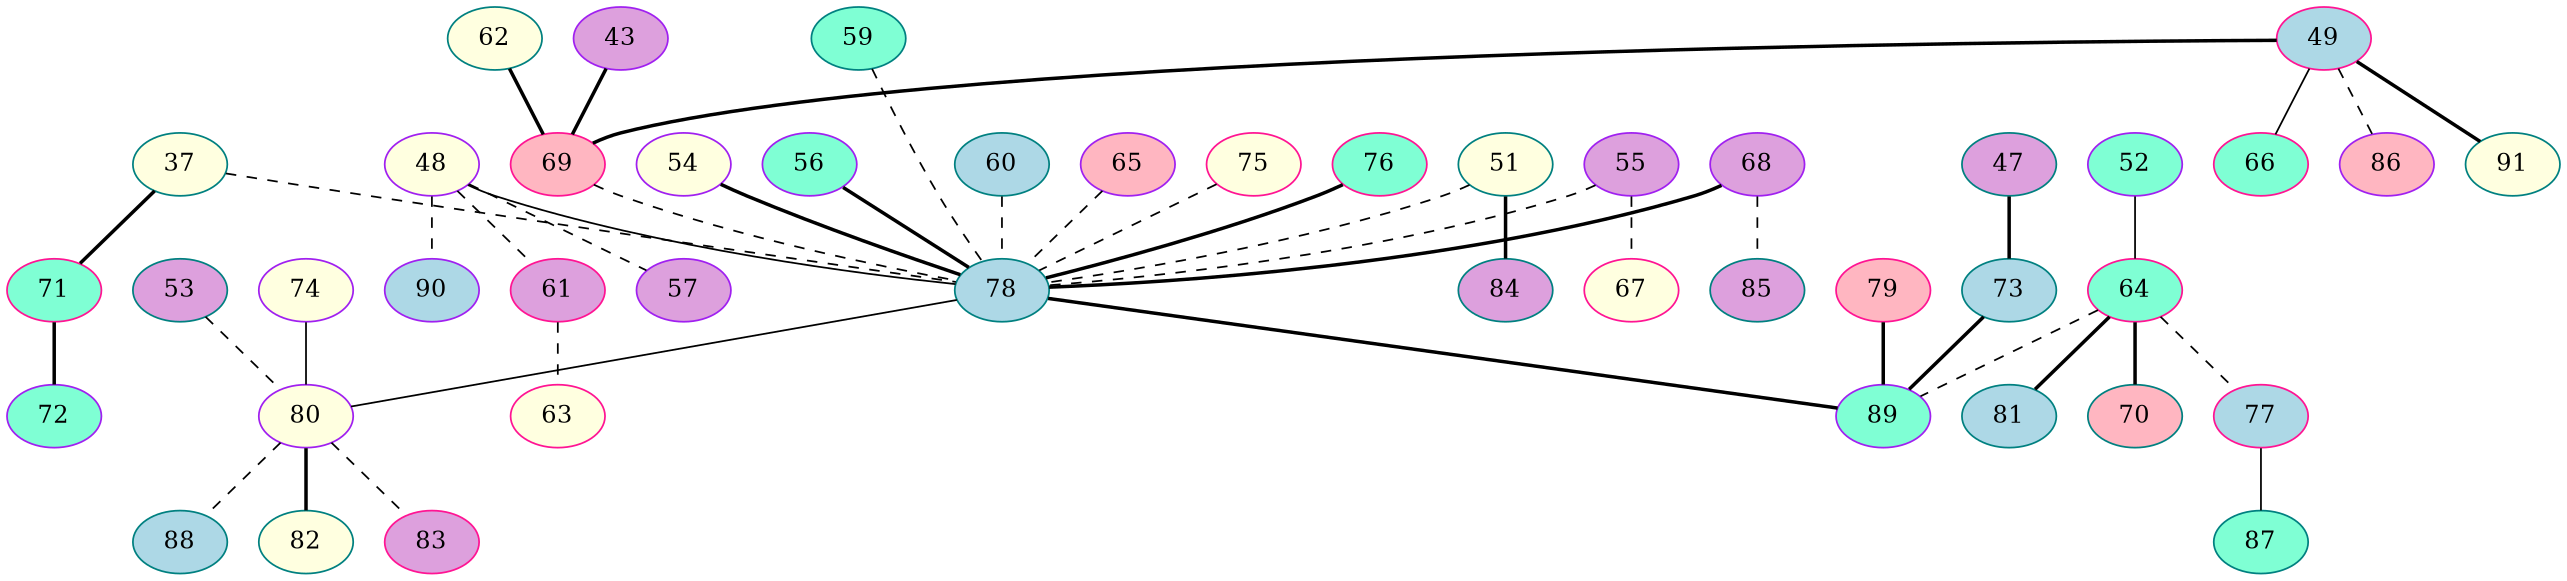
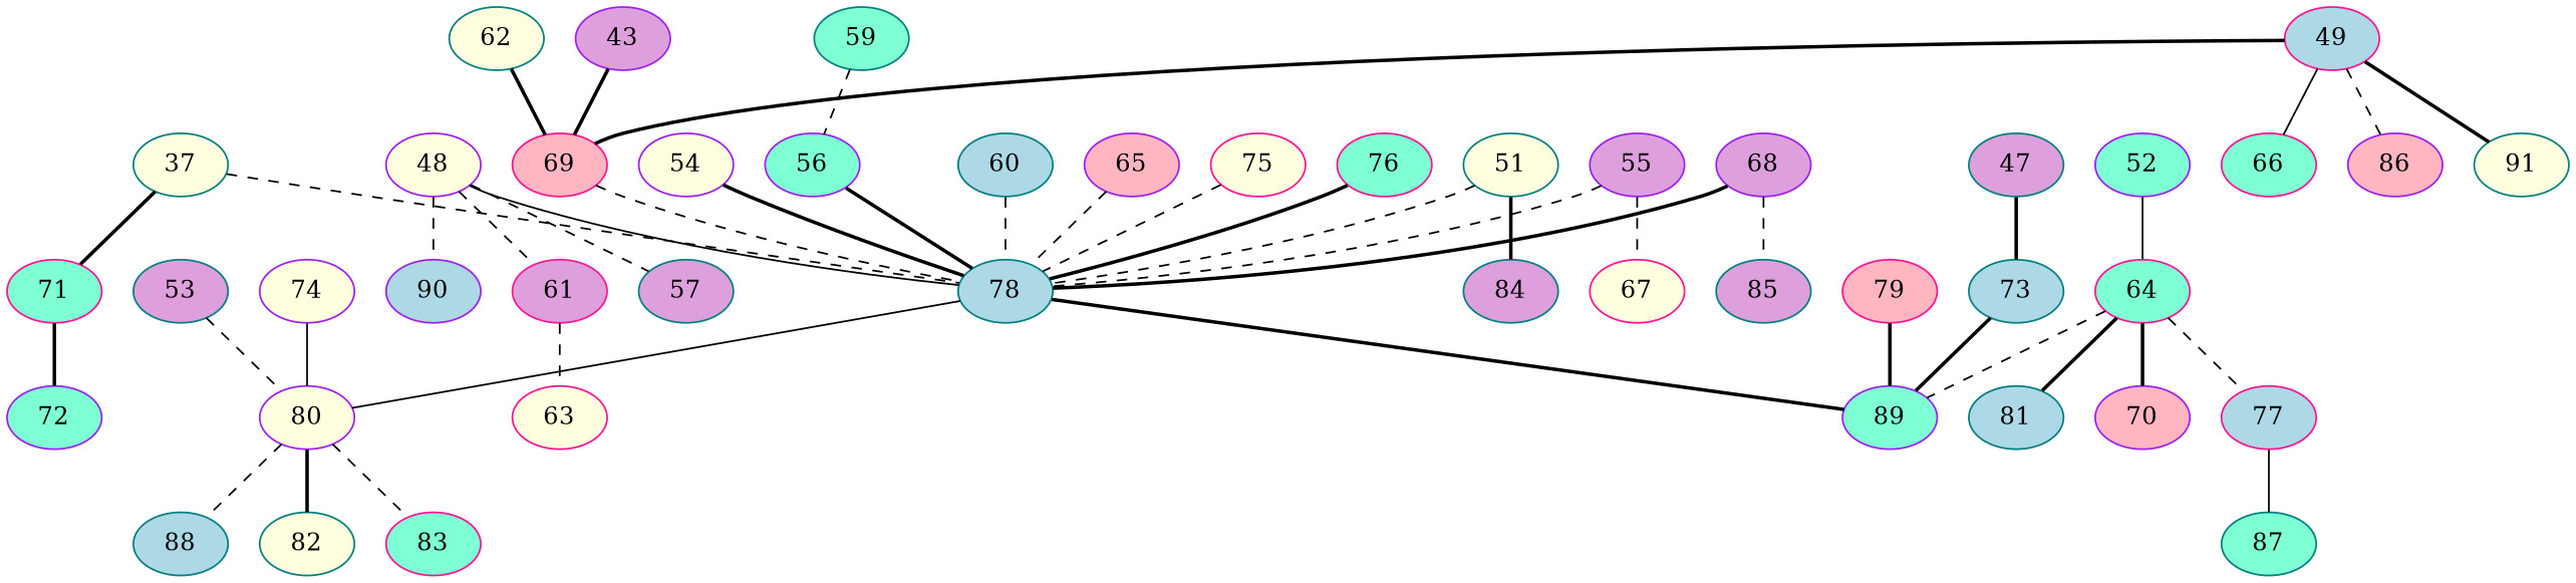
  graph {
    node [color=teal fillcolor=lightyellow style=filled]
    edge [style=dashed]
    71 [color=deeppink fillcolor=aquamarine]
    37
    78 [fillcolor=lightblue super="+20+11+30+16+6+50+45"]
    72 [color=purple fillcolor=aquamarine]
    80 [color=purple super="+35+58+42"]
    89 [color=purple fillcolor=aquamarine super="+21+40+29+39"]
    69 [color=deeppink fillcolor=lightpink super="+10"]
    43 [color=purple fillcolor=plum]
    73 [fillcolor=lightblue super="+31+38+44"]
    47 [fillcolor=plum]
    48 [color=purple super="+17+36"]
-   57 [color=purple fillcolor=plum]
+   57 [fillcolor=plum]
    61 [color=deeppink fillcolor=plum]
    90 [color=purple fillcolor=lightblue]
    63 [color=deeppink]
    49 [color=deeppink fillcolor=lightblue super="+33"]
    66 [color=deeppink fillcolor=aquamarine]
    86 [color=purple fillcolor=lightpink]
    91
    51
    84 [fillcolor=plum]
    64 [color=deeppink fillcolor=aquamarine super="+15+41+34+46"]
-   70 [fillcolor=lightpink]
+   70 [color=purple fillcolor=lightpink]
    77 [color=deeppink fillcolor=lightblue]
    81 [fillcolor=lightblue]
    52 [color=purple fillcolor=aquamarine]
    82
-   83 [color=deeppink fillcolor=plum]
+   83 [color=deeppink fillcolor=aquamarine]
    88 [fillcolor=lightblue]
    53 [fillcolor=plum]
    54 [color=purple]
    55 [color=purple fillcolor=plum]
    67 [color=deeppink]
    56 [color=purple fillcolor=aquamarine]
    59 [fillcolor=aquamarine super="+23"]
    60 [fillcolor=lightblue]
    62
    87 [fillcolor=aquamarine]
    65 [color=purple fillcolor=lightpink]
    68 [color=purple fillcolor=plum]
    85 [fillcolor=plum]
    74 [color=purple]
    75 [color=deeppink]
    76 [color=deeppink fillcolor=aquamarine]
    79 [color=deeppink fillcolor=lightpink]
    71 -- 72 [style=bold]
    37 -- 71 [style=bold]
    37 -- 78
    78 -- 80 [style=solid]
    78 -- 89 [style=bold]
    80 -- 82 [style=bold]
    80 -- 83
    80 -- 88
    69 -- 78
    43 -- 69 [style=bold]
    73 -- 89 [style=bold]
    47 -- 73 [style=bold]
    48 -- 78 [style=solid]
    48 -- 57
    48 -- 61
    48 -- 90
    61 -- 63
    49 -- 69 [style=bold]
    49 -- 66 [style=solid]
    49 -- 86
    49 -- 91 [style=bold]
    51 -- 78
    51 -- 84 [style=bold]
    64 -- 89
    64 -- 70 [style=bold]
    64 -- 77
    64 -- 81 [style=bold]
    77 -- 87 [style=solid]
    52 -- 64 [style=solid]
    53 -- 80
    54 -- 78 [style=bold]
    55 -- 78
    55 -- 67
    56 -- 78 [style=bold]
-   59 -- 78
+   59 -- 56
    60 -- 78
    62 -- 69 [style=bold]
    65 -- 78
    68 -- 78 [style=bold]
    68 -- 85
    74 -- 80 [style=solid]
    75 -- 78
    76 -- 78 [style=bold]
    79 -- 89 [style=bold]
  }
